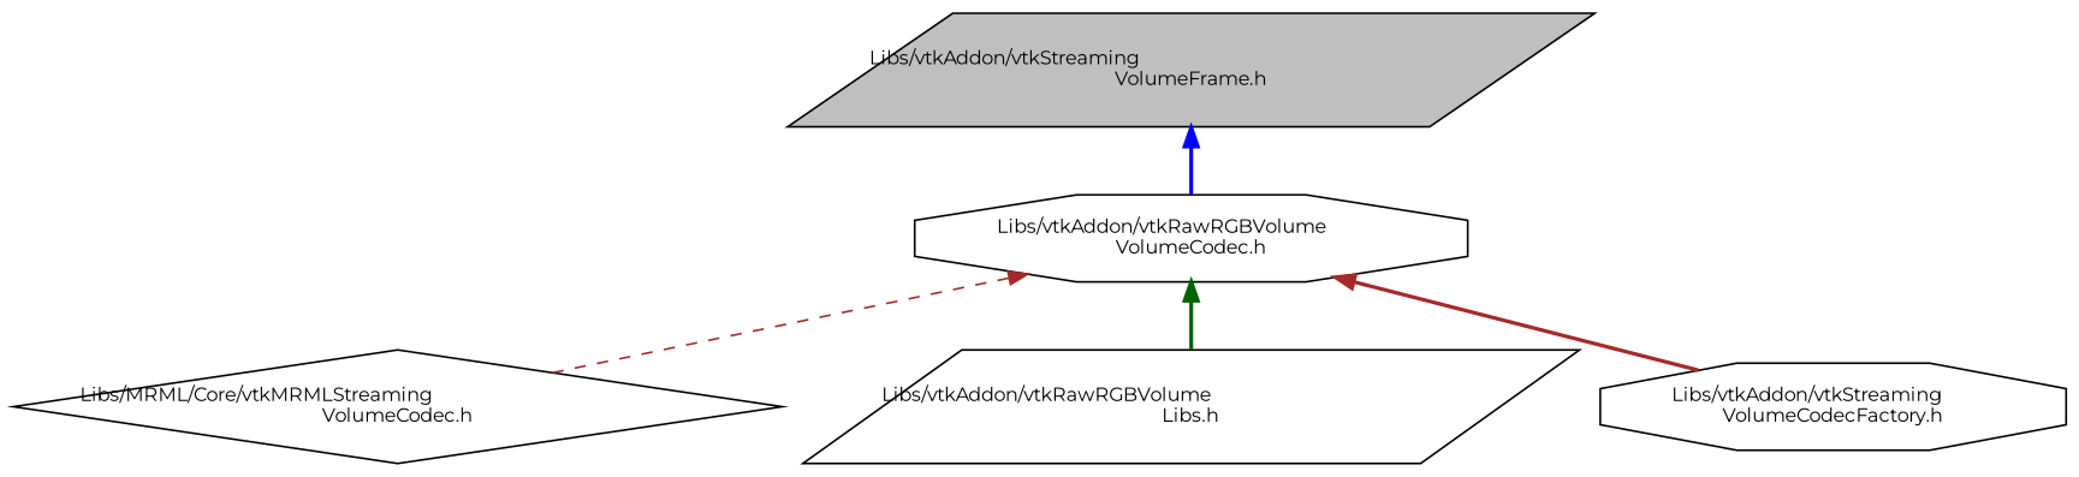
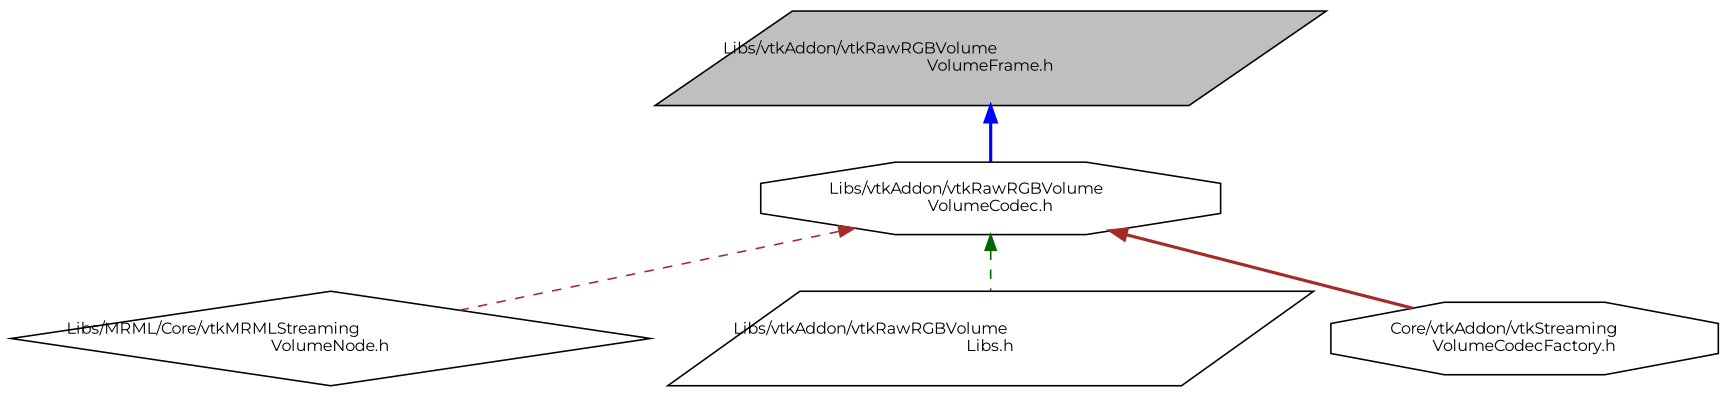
  digraph {
    fontname=Montserrat
    node [color=black fontname=Montserrat fontsize=10 shape=parallelogram]
    edge [color=brown dir=back fontname=Montserrat fontsize=10 labelfontname=Helvetica labelfontsize=10 style=bold]
-   n1 [fillcolor=grey75 fontcolor=black height=0.2 label="Libs/vtkAddon/vtkStreaming\lVolumeFrame.h" style=filled width=0.4]
+   n1 [fillcolor=grey75 fontcolor=black height=0.2 label="Libs/vtkAddon/vtkRawRGBVolume\lVolumeFrame.h" style=filled width=0.4]
    n2 [height=0.2 label="Libs/vtkAddon/vtkRawRGBVolume\lVolumeCodec.h" shape=octagon width=0.4]
-   n3 [height=0.2 label="Libs/MRML/Core/vtkMRMLStreaming\lVolumeCodec.h" shape=diamond width=0.4]
+   n3 [height=0.2 label="Libs/MRML/Core/vtkMRMLStreaming\lVolumeNode.h" shape=diamond width=0.4]
    n4 [height=0.2 label="Libs/vtkAddon/vtkRawRGBVolume\lLibs.h" width=0.4]
-   n5 [height=0.2 label="Libs/vtkAddon/vtkStreaming\lVolumeCodecFactory.h" shape=octagon width=0.4]
+   n5 [height=0.2 label="Core/vtkAddon/vtkStreaming\lVolumeCodecFactory.h" shape=octagon width=0.4]
    n1 -> n2 [color=blue]
    n2 -> n3 [style=dashed]
-   n2 -> n4 [color=darkgreen]
+   n2 -> n4 [color=darkgreen style=dashed]
    n2 -> n5
  }
